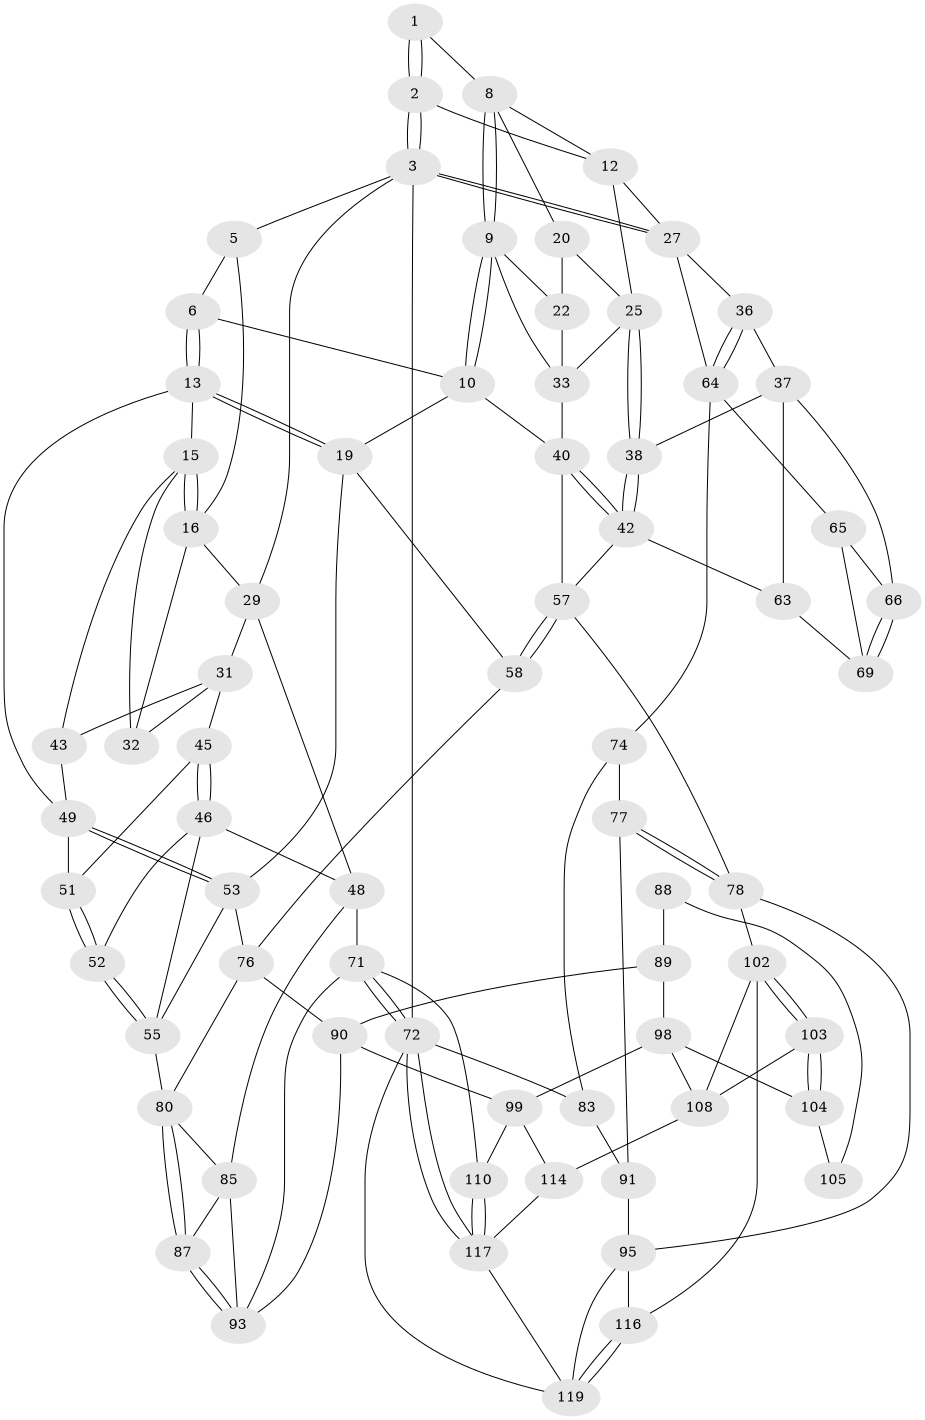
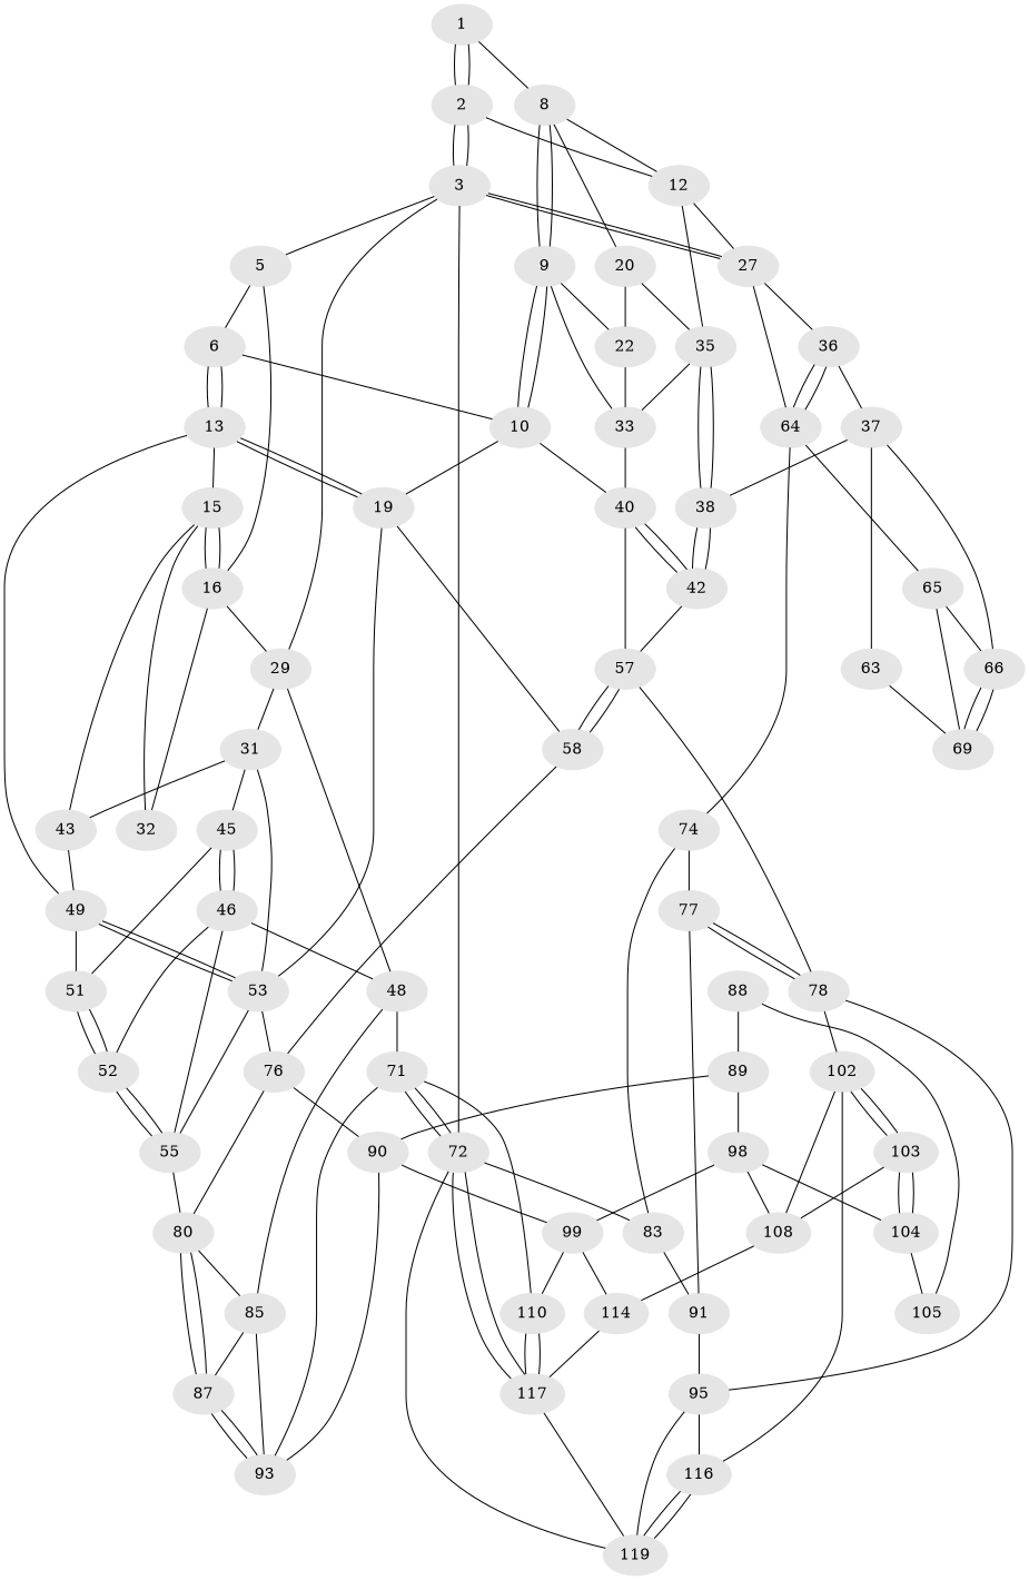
  graph {
    node [color=gray90 style=filled]
    1
    2
    8 [super="+11"]
    3 [super="+4"]
    12 [super="+24"]
    9 [super="+23"]
    20 [super="+21"]
    5
    27 [super="+28"]
    29 [super="+30"]
    72 [super="+82"]
-   25 [super="+26"]
+   25 [super="+26" label=35]
    6 [super="+7"]
    16 [super="+17"]
    36
    64 [super="+67"]
    31 [super="+44"]
    48 [super="+70"]
    83 [super="+84"]
    117 [super="+118"]
    119 [super="+120"]
    10 [super="+18"]
    13 [super="+14"]
    32
    19 [super="+56"]
    40 [super="+41"]
    15 [super="+35"]
    49 [super="+50"]
    22 [super="+34"]
    33 [super="+39"]
    53 [super="+54"]
    58 [super="+59"]
    42 [super="+60"]
    57 [super="+61"]
    38
    43
    51
    55 [super="+68"]
    76 [super="+79"]
    37 [super="+62"]
    65
    74 [super="+75"]
    45
    71 [super="+111"]
    85 [super="+86"]
    46 [super="+47"]
    63
    66
    69 [super="+73"]
    78 [super="+96"]
    52
    80 [super="+81"]
    93 [super="+101"]
    110
    87
    90 [super="+92"]
    95 [super="+115"]
    102 [super="+112"]
    88 [super="+100"]
    89 [super="+97"]
    105
    77
    91 [super="+94"]
    99 [super="+109"]
    116
    108 [super="+113"]
    103 [super="+107"]
    98 [super="+106"]
    104
    114
    1 -- 2
    1 -- 2
    1 -- 8
    2 -- 3
    2 -- 3
    2 -- 12
    8 -- 12
    8 -- 9
    8 -- 9
    8 -- 20
    3 -- 5
    3 -- 27
    3 -- 27
    3 -- 29
    3 -- 72 [weight=2]
    12 -- 27
    12 -- 25
    9 -- 10
    9 -- 10
    9 -- 22
    9 -- 33
    20 -- 25
    20 -- 22 [weight=2]
    5 -- 6
    5 -- 16
    27 -- 36
    27 -- 64
    29 -- 31
    29 -- 48
    72 -- 83
    72 -- 117
    72 -- 117
    72 -- 119
    25 -- 33
    25 -- 38
    25 -- 38
    6 -- 10
    6 -- 13
    6 -- 13
    16 -- 29
    16 -- 32
    36 -- 64
    36 -- 64
    36 -- 37
    64 -- 65
    64 -- 74
-   31 -- 32
+   31 -- 53
    31 -- 43
    31 -- 45
    48 -- 71
    48 -- 85
    83 -- 91 [weight=2]
    117 -- 119
    10 -- 19
    10 -- 40
    13 -- 19
    13 -- 19
    13 -- 15
    13 -- 49
    19 -- 53
    19 -- 58
    40 -- 42
    40 -- 42
    40 -- 57
    15 -- 16
    15 -- 16
    15 -- 32
    15 -- 43
    49 -- 53
    49 -- 53
    49 -- 51
    22 -- 33
    33 -- 40
    53 -- 55
    53 -- 76
    58 -- 76
    42 -- 57
-   42 -- 63
    57 -- 58
    57 -- 58
    57 -- 78
    38 -- 42
    38 -- 42
    43 -- 49
    51 -- 52
    51 -- 52
    55 -- 80
    76 -- 80
    76 -- 90
    37 -- 38
    37 -- 63
    37 -- 66
    65 -- 66
    65 -- 69
    74 -- 83
    74 -- 77
    45 -- 51
    45 -- 46
    45 -- 46
    71 -- 72
    71 -- 72
    71 -- 93
    71 -- 110
    85 -- 93
    85 -- 87
    46 -- 48
    46 -- 55
    46 -- 52
    63 -- 69
    66 -- 69
    66 -- 69
    78 -- 95
    78 -- 102
    52 -- 55
    52 -- 55
    80 -- 85
    80 -- 87
    80 -- 87
    110 -- 117
    110 -- 117
    87 -- 93
    87 -- 93
    90 -- 93
    90 -- 99
    95 -- 119
    95 -- 116
    102 -- 116
    102 -- 108
    102 -- 103
    102 -- 103
    88 -- 89 [weight=2]
    88 -- 105
    89 -- 90
    89 -- 98
    77 -- 78
    77 -- 78
    77 -- 91
    91 -- 95
    99 -- 110
    99 -- 114
    116 -- 119
    116 -- 119
    108 -- 114
    103 -- 108
    103 -- 104 [weight=2]
    103 -- 104
    98 -- 99
    98 -- 108
    98 -- 104
    104 -- 105
    114 -- 117
  }
